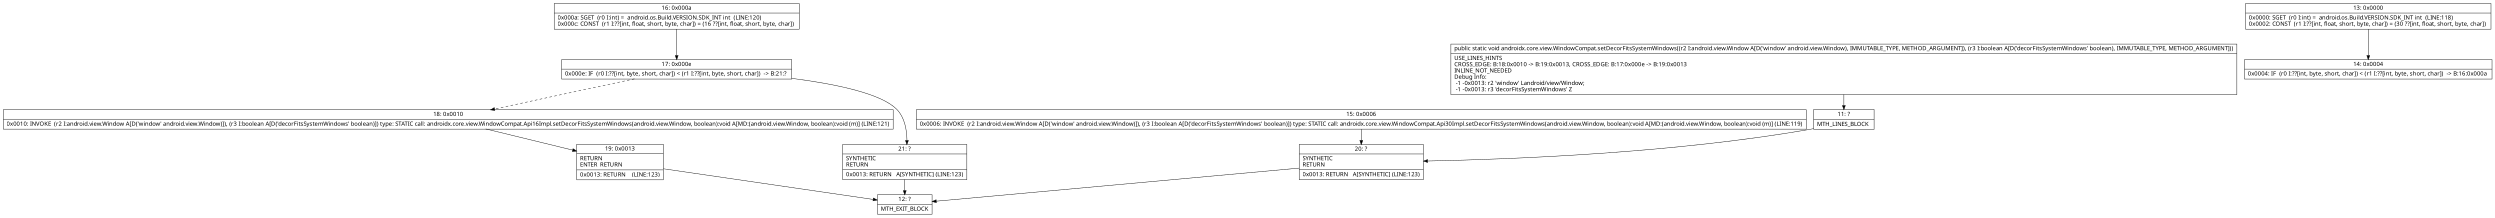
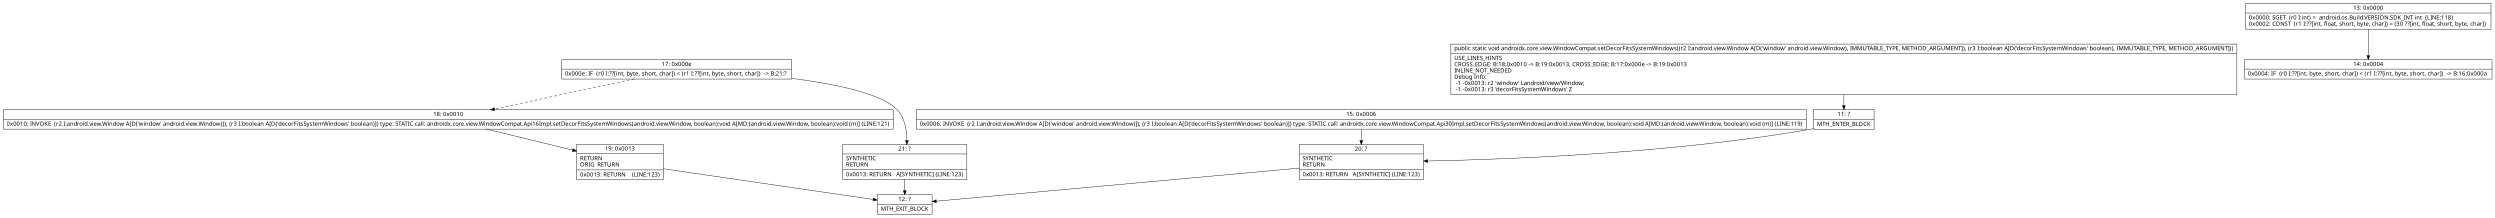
  digraph {
    fontname="Noto Sans"
    node [fontname="Noto Sans" shape=record]
    edge [fontname="Noto Sans"]
-   n1 [label="{11\:\ ?|MTH_LINES_BLOCK\l}"]
+   n1 [label="{11\:\ ?|MTH_ENTER_BLOCK\l}"]
    n2 [label="{20\:\ ?|SYNTHETIC\lRETURN\l|0x0013: RETURN   A[SYNTHETIC] (LINE:123)\l}"]
    n3 [label="{13\:\ 0x0000|0x0000: SGET  (r0 I:int) =  android.os.Build.VERSION.SDK_INT int  (LINE:118)\l0x0002: CONST  (r1 I:??[int, float, short, byte, char]) = (30 ??[int, float, short, byte, char]) \l}"]
    n4 [label="{14\:\ 0x0004|0x0004: IF  (r0 I:??[int, byte, short, char]) \< (r1 I:??[int, byte, short, char])  \-\> B:16:0x000a \l}"]
    n5 [label="{15\:\ 0x0006|0x0006: INVOKE  (r2 I:android.view.Window A[D('window' android.view.Window)]), (r3 I:boolean A[D('decorFitsSystemWindows' boolean)]) type: STATIC call: androidx.core.view.WindowCompat.Api30Impl.setDecorFitsSystemWindows(android.view.Window, boolean):void A[MD:(android.view.Window, boolean):void (m)] (LINE:119)\l}"]
-   n6 [label="{16\:\ 0x000a|0x000a: SGET  (r0 I:int) =  android.os.Build.VERSION.SDK_INT int  (LINE:120)\l0x000c: CONST  (r1 I:??[int, float, short, byte, char]) = (16 ??[int, float, short, byte, char]) \l}"]
    n7 [label="{17\:\ 0x000e|0x000e: IF  (r0 I:??[int, byte, short, char]) \< (r1 I:??[int, byte, short, char])  \-\> B:21:? \l}"]
    n8 [label="{12\:\ ?|MTH_EXIT_BLOCK\l}"]
    n9 [label="{18\:\ 0x0010|0x0010: INVOKE  (r2 I:android.view.Window A[D('window' android.view.Window)]), (r3 I:boolean A[D('decorFitsSystemWindows' boolean)]) type: STATIC call: androidx.core.view.WindowCompat.Api16Impl.setDecorFitsSystemWindows(android.view.Window, boolean):void A[MD:(android.view.Window, boolean):void (m)] (LINE:121)\l}"]
    n10 [label="{21\:\ ?|SYNTHETIC\lRETURN\l|0x0013: RETURN   A[SYNTHETIC] (LINE:123)\l}"]
-   n11 [label="{19\:\ 0x0013|RETURN\lENTER_RETURN\l|0x0013: RETURN    (LINE:123)\l}"]
+   n11 [label="{19\:\ 0x0013|RETURN\lORIG_RETURN\l|0x0013: RETURN    (LINE:123)\l}"]
    n12 [label="{public static void androidx.core.view.WindowCompat.setDecorFitsSystemWindows((r2 I:android.view.Window A[D('window' android.view.Window), IMMUTABLE_TYPE, METHOD_ARGUMENT]), (r3 I:boolean A[D('decorFitsSystemWindows' boolean), IMMUTABLE_TYPE, METHOD_ARGUMENT]))  | USE_LINES_HINTS\lCROSS_EDGE: B:18:0x0010 \-\> B:19:0x0013, CROSS_EDGE: B:17:0x000e \-\> B:19:0x0013\lINLINE_NOT_NEEDED\lDebug Info:\l  \-1 \-0x0013: r2 'window' Landroid\/view\/Window;\l  \-1 \-0x0013: r3 'decorFitsSystemWindows' Z\l}"]
    n1 -> n2
    n2 -> n8
    n3 -> n4
    n5 -> n2
-   n6 -> n7
    n7 -> n9 [style=dashed]
    n7 -> n10
    n9 -> n11
    n10 -> n8
    n11 -> n8
    n12 -> n1
  }
